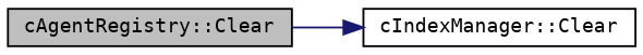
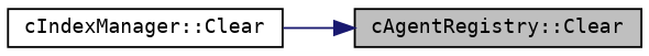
  digraph {
    rankdir=LR
    fontname="DejaVu Sans Mono"
    node [color=black fontname="DejaVu Sans Mono" fontsize=10 shape=record style=filled]
    n1 [fillcolor=grey75 fontcolor=black height=0.2 label="cAgentRegistry::Clear" width=0.4]
    n2 [fillcolor=white height=0.2 label="cIndexManager::Clear" width=0.4]
-   n1 -> n2 [color=midnightblue fontname="DejaVu Sans Mono" fontsize=10 labelfontname=Helvetica labelfontsize=10 style=solid]
+   n2 -> n1 [color=midnightblue fontname="DejaVu Sans Mono" fontsize=10 labelfontname=Helvetica labelfontsize=10 style=solid]
  }
